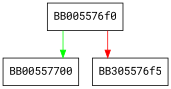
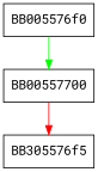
  digraph {
    fontname="Roboto Mono"
    splines=ortho
    node [fontname="Roboto Mono" shape=box]
    edge [fontname="Roboto Mono"]
    BB005576f0
    BB00557700
    n3 [label=BB305576f5]
    BB005576f0 -> BB00557700 [color=green]
-   BB005576f0 -> n3 [color=red]
+   BB00557700 -> n3 [color=red]
  }
